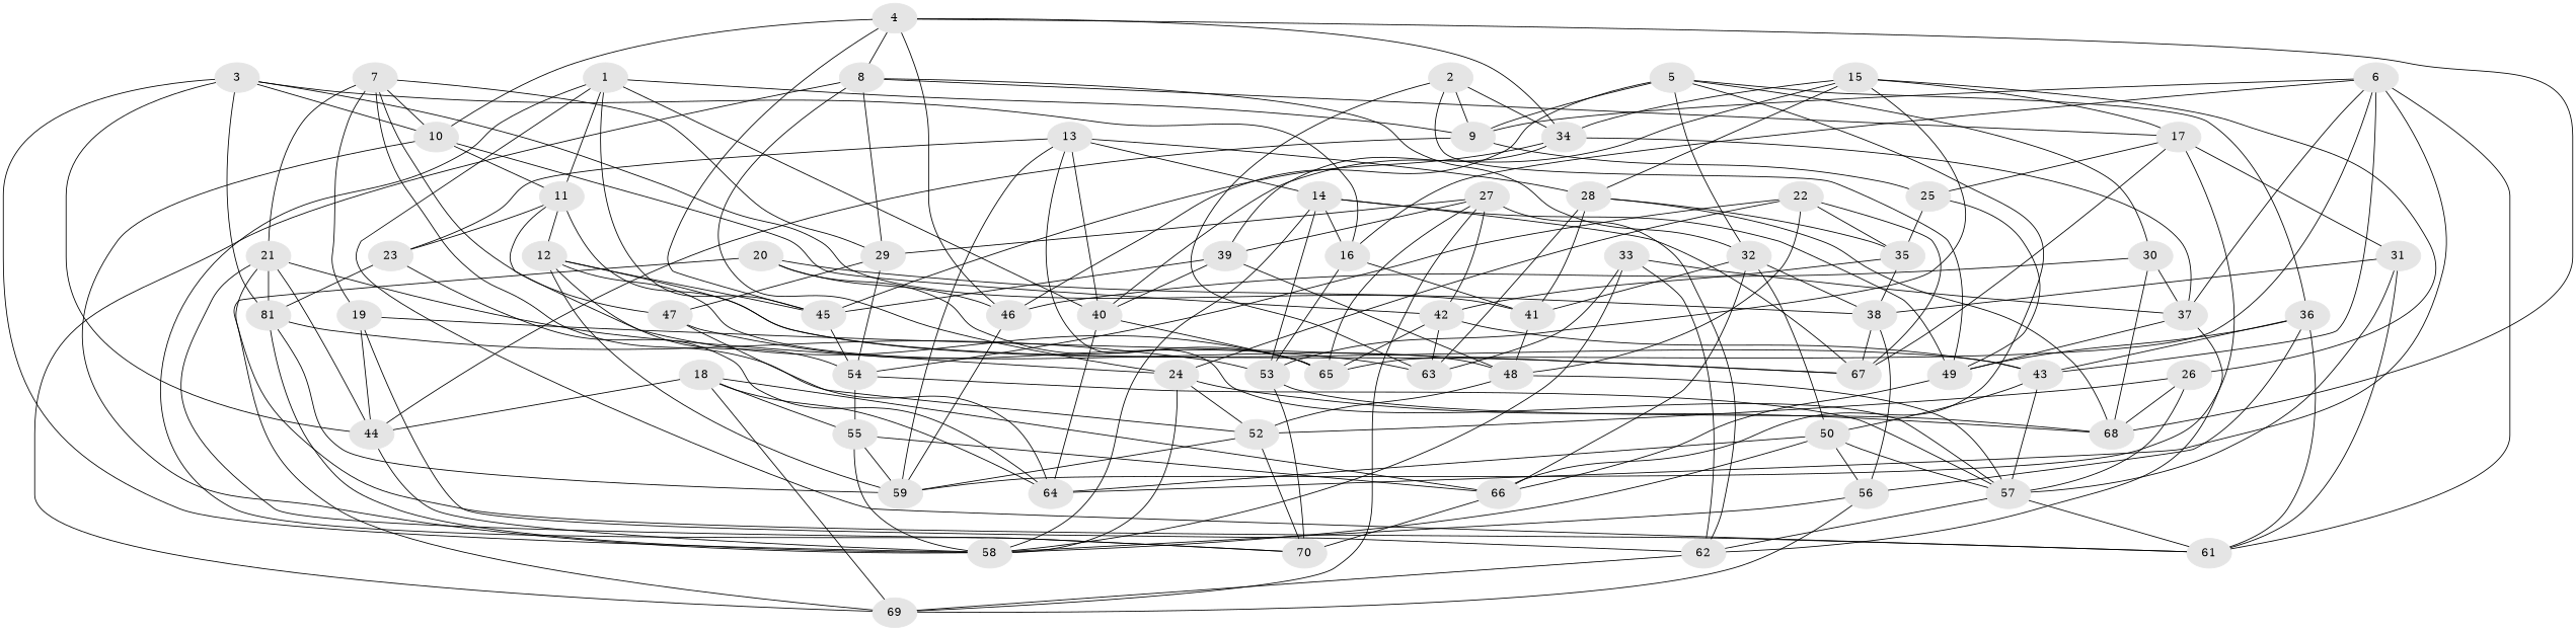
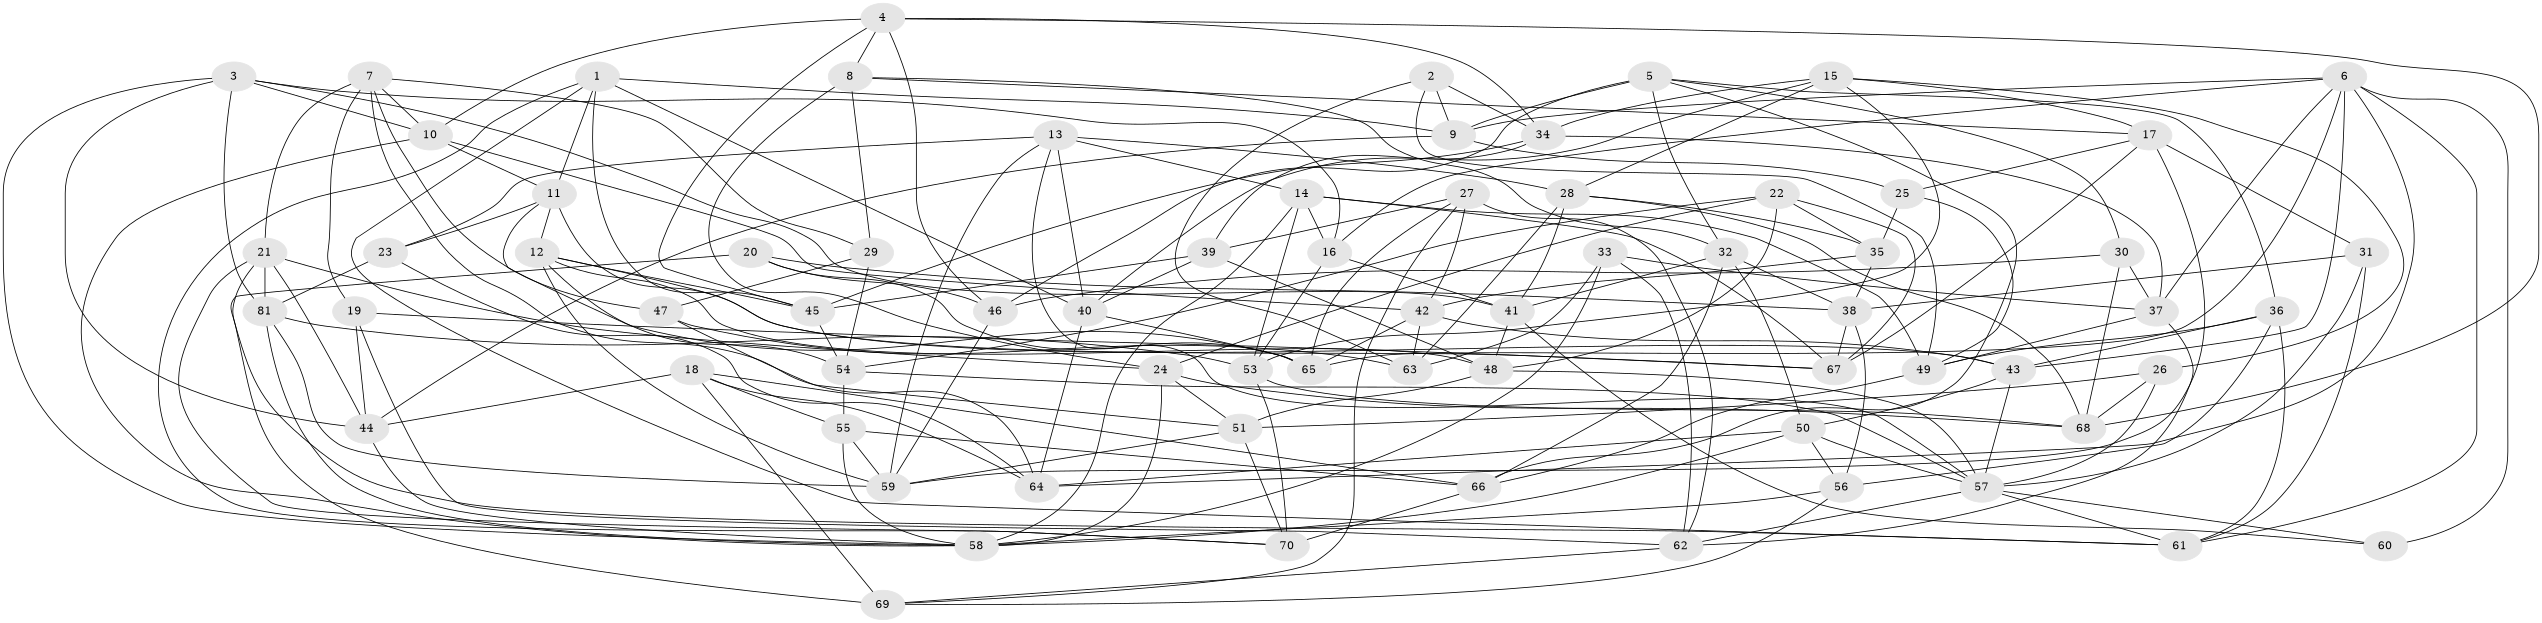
  graph {
    node [color=gray90 style=filled]
    edge [weight=1.0]
    1
    9
    11
    40
    45
    61
    70
    44
    25
    65
    12
    23
    67
    64
    54
    2
    34
    49
    63
    37
    39
    66
    3
    10
    16
    41
    n27 [label=81]
    58
    42
    53
+   60
    48
    59
    4
    8
    46
    68
    32
    29
    17
    24
    69
    5
    30
    36
    38
    50
    43
    56
    6
    62
    57
    7
    19
    21
    47
-   52
+   52 [label=51]
    31
    35
    55
    13
    14
    28
    15
    26
    18
    20
    22
    27
    33
    1 -- 9
    1 -- 11
    1 -- 40
    1 -- 45
    1 -- 61
    1 -- 70
    9 -- 44
    9 -- 25
    11 -- 65
    11 -- 12
    11 -- 23
    11 -- 67
    40 -- 65
    40 -- 64
    45 -- 54
    44 -- 58
    25 -- 49
    25 -- 35
    12 -- 45
    12 -- 54
    12 -- 48
    12 -- 59
    12 -- 43
    23 -- 64
    23 -- n27
    54 -- 57
    54 -- 55
    2 -- 9
    2 -- 34
    2 -- 49
    2 -- 63
    34 -- 45
    34 -- 37
    34 -- 39
    49 -- 66
    37 -- 49
    37 -- 62
    39 -- 40
    39 -- 45
    39 -- 48
    66 -- 70
    3 -- 44
    3 -- 10
    3 -- 16
    3 -- 41
    3 -- n27
    3 -- 58
    10 -- 11
    10 -- 58
    10 -- 42
    16 -- 41
    16 -- 53
+   41 -- 60
    41 -- 48
    n27 -- 58
    n27 -- 53
    n27 -- 59
    42 -- 65
    42 -- 63
    42 -- 43
    53 -- 70
    53 -- 68
    48 -- 57
    48 -- 52
    4 -- 45
    4 -- 34
    4 -- 10
    4 -- 8
    4 -- 46
    4 -- 68
    8 -- 32
    8 -- 29
    8 -- 17
    8 -- 24
-   8 -- 69
    46 -- 59
    32 -- 66
    32 -- 41
    32 -- 38
    32 -- 50
    29 -- 54
    29 -- 47 [weight=2.0]
    17 -- 25
    17 -- 67
    17 -- 59
    17 -- 31
    24 -- 58
    24 -- 68
    24 -- 52
    5 -- 9
    5 -- 66
    5 -- 46
    5 -- 32
    5 -- 30
    5 -- 36
    30 -- 37
    30 -- 46
    30 -- 68
    36 -- 61
    36 -- 49
    36 -- 43
    36 -- 56 [weight=2.0]
    38 -- 67
    38 -- 56
    50 -- 64
    50 -- 58
    50 -- 56
    50 -- 57
    43 -- 50
    43 -- 57
    56 -- 58
    56 -- 69
    6 -- 9
    6 -- 61
    6 -- 65
    6 -- 64
    6 -- 37
    6 -- 16 [weight=2.0]
+   6 -- 60 [weight=2.0]
    6 -- 43
    62 -- 69
    57 -- 61
+   57 -- 60
    57 -- 62
    7 -- 10
    7 -- 29
    7 -- 19
    7 -- 21
    7 -- 47
    7 -- 52
    19 -- 44
    19 -- 67
    19 -- 62
    21 -- 61
    21 -- 70
    21 -- 44
    21 -- n27
    21 -- 24
    47 -- 64
    47 -- 63 [weight=2.0]
    52 -- 70
    52 -- 59
    31 -- 61
    31 -- 38
    31 -- 57
    35 -- 42
    35 -- 38
    55 -- 66
    55 -- 58
    55 -- 59 [weight=2.0]
    13 -- 40
    13 -- 23
    13 -- 59
    13 -- 57
    13 -- 14
    13 -- 28
    14 -- 67
    14 -- 49
    14 -- 16
    14 -- 58
    14 -- 53
    28 -- 63
    28 -- 41
    28 -- 68
    28 -- 35
    15 -- 40
    15 -- 34
    15 -- 53
    15 -- 17
    15 -- 28
    15 -- 26
    26 -- 68
    26 -- 57
    26 -- 52
    18 -- 44
    18 -- 64
    18 -- 66
    18 -- 69
    18 -- 55
    20 -- 65
    20 -- 46
    20 -- 69
    20 -- 38
    22 -- 67
    22 -- 54
    22 -- 48
    22 -- 24
    22 -- 35 [weight=2.0]
    27 -- 65
    27 -- 39
    27 -- 42
-   27 -- 29
    27 -- 69
    27 -- 62
    33 -- 63
    33 -- 37
    33 -- 58
    33 -- 62
  }
